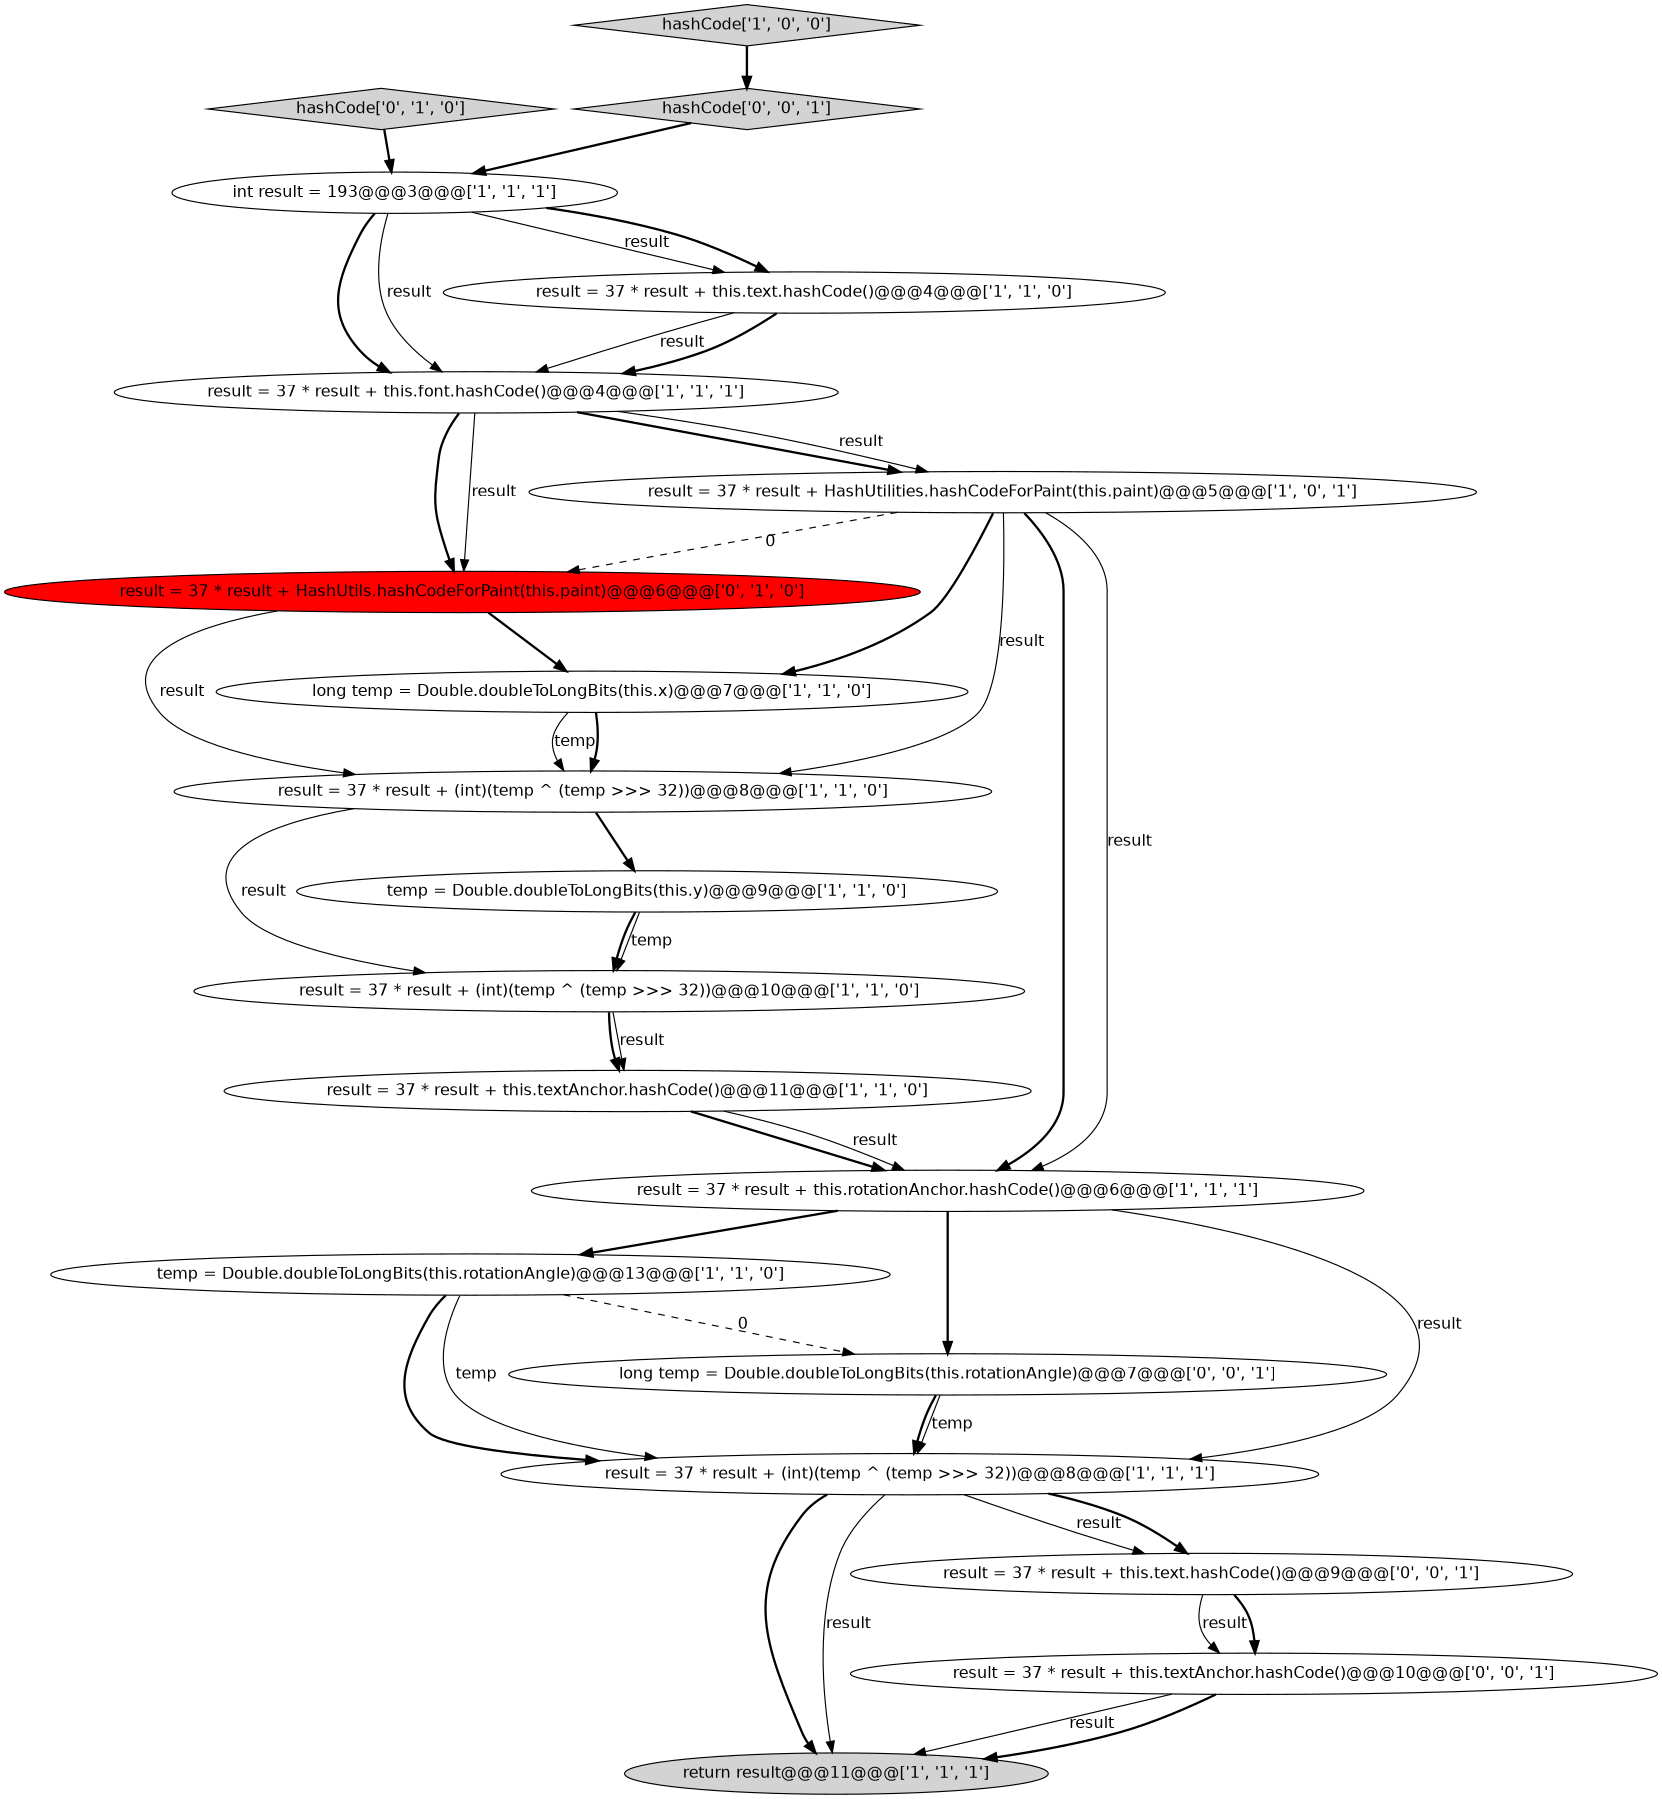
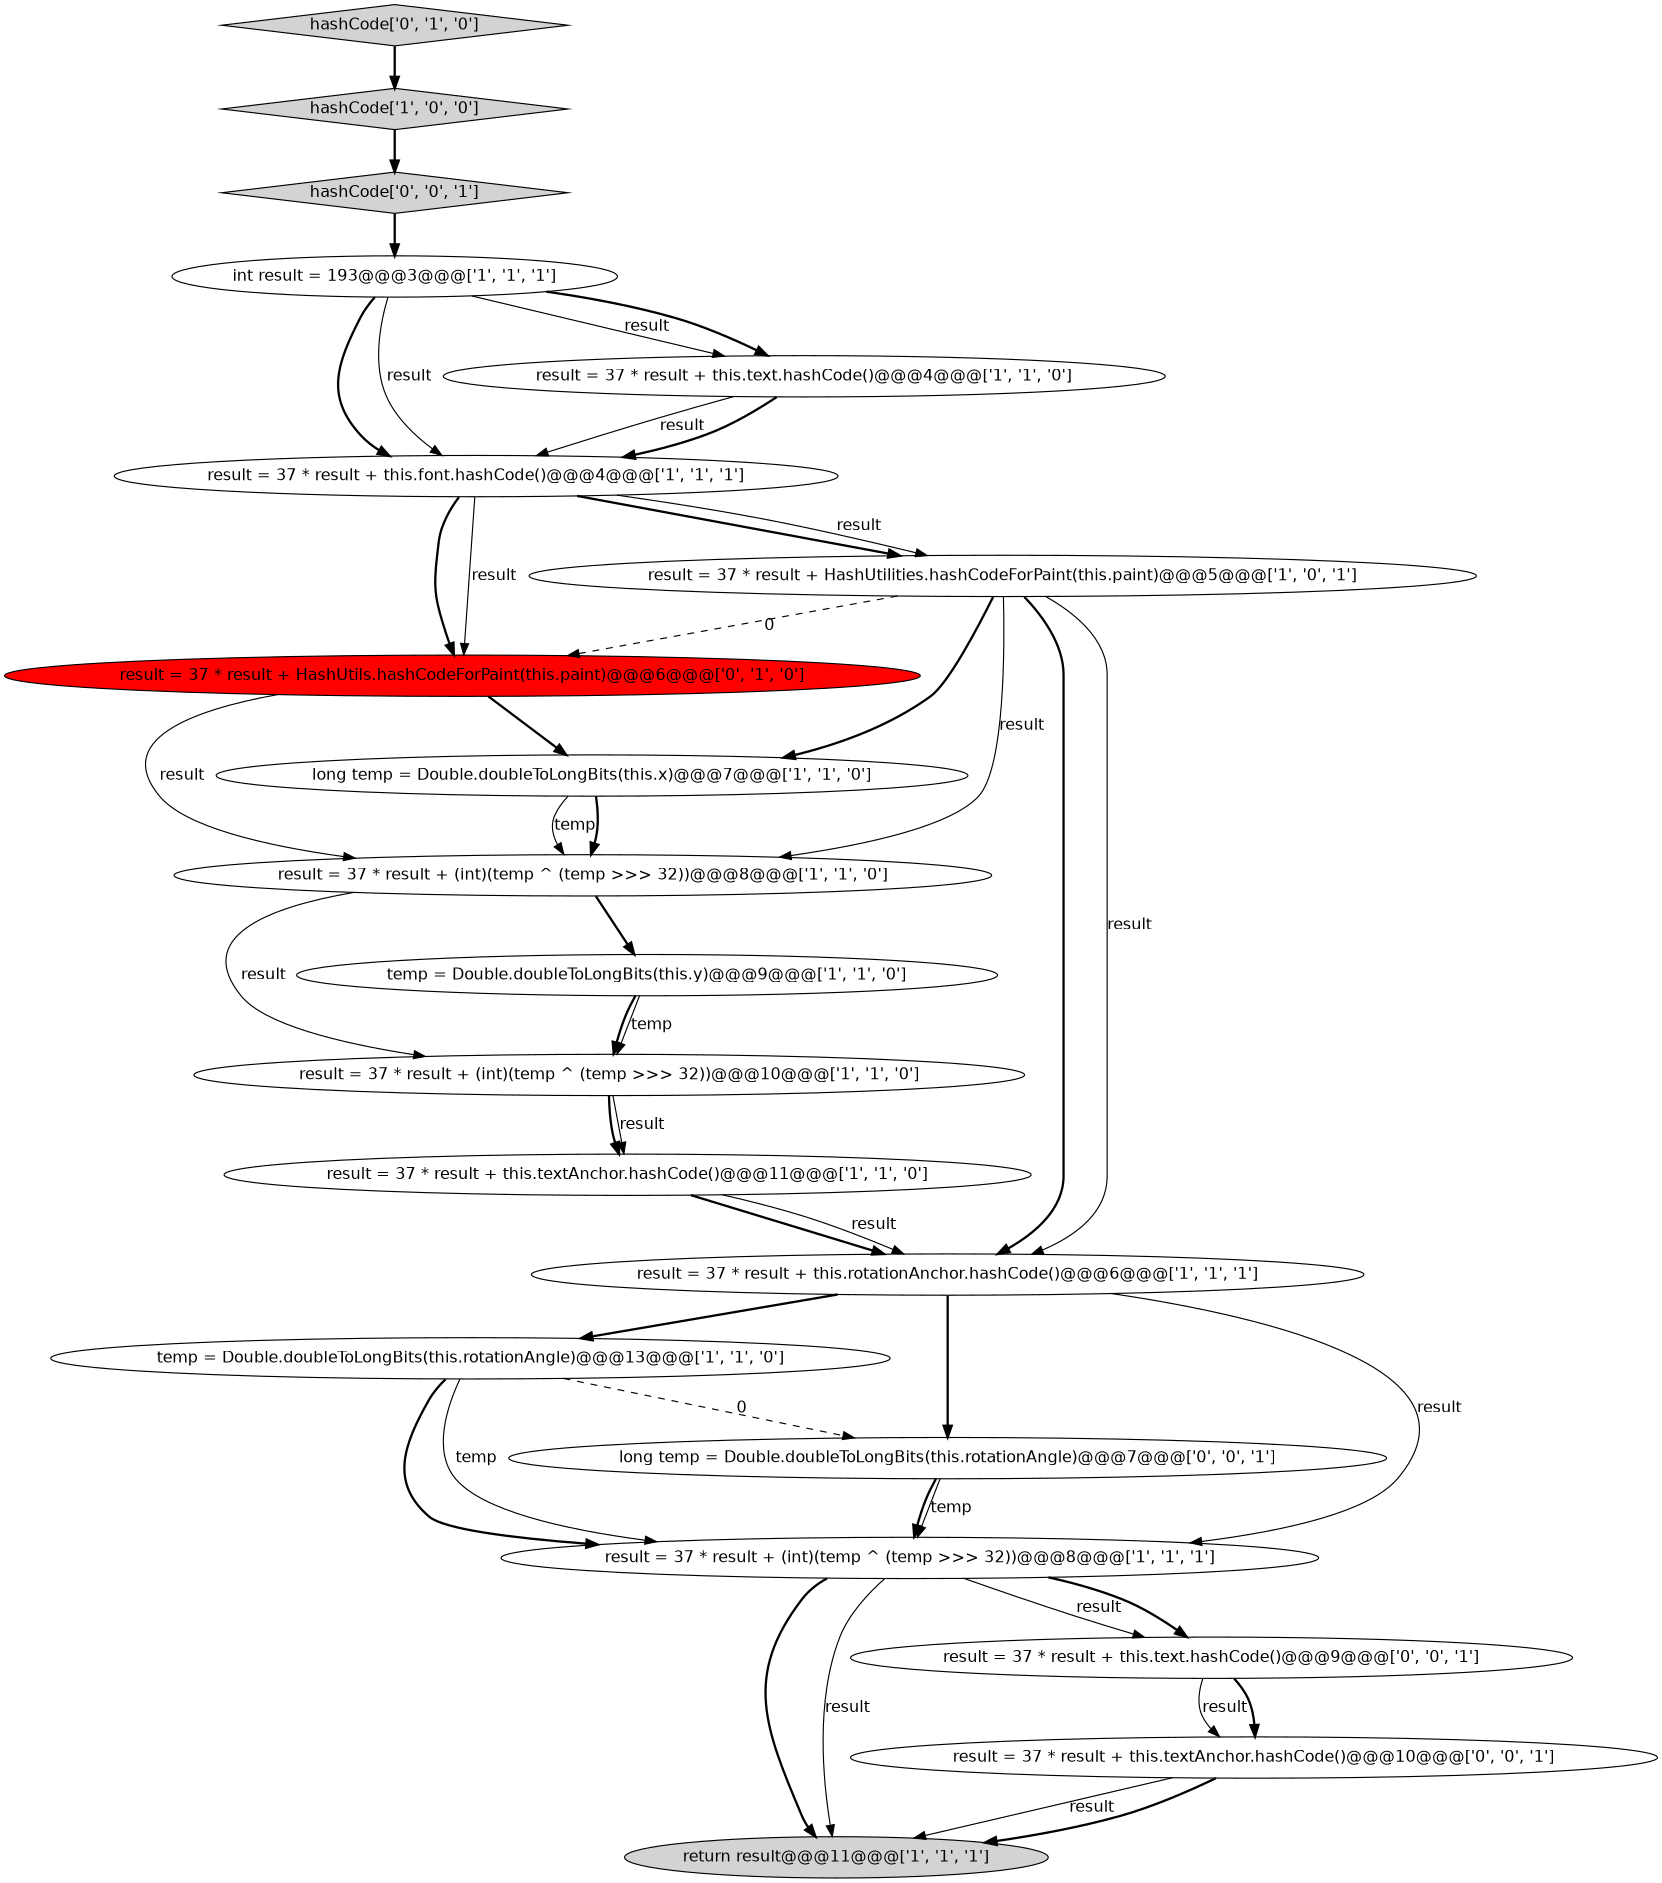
  digraph {
    fontname="DejaVu Sans"
    node [fillcolor=white fontname="DejaVu Sans" shape=ellipse style=filled]
    edge [fontname="DejaVu Sans" style=bold]
    n1 [fillcolor=red label="result = 37 * result + HashUtils.hashCodeForPaint(this.paint)@@@6@@@['0', '1', '0']"]
    n2 [label="long temp = Double.doubleToLongBits(this.x)@@@7@@@['1', '1', '0']"]
    n3 [label="result = 37 * result + (int)(temp ^ (temp >>> 32))@@@8@@@['1', '1', '0']"]
    n4 [label="temp = Double.doubleToLongBits(this.y)@@@9@@@['1', '1', '0']"]
    n5 [label="result = 37 * result + (int)(temp ^ (temp >>> 32))@@@10@@@['1', '1', '0']"]
    n6 [label="temp = Double.doubleToLongBits(this.rotationAngle)@@@13@@@['1', '1', '0']"]
    n7 [label="result = 37 * result + (int)(temp ^ (temp >>> 32))@@@8@@@['1', '1', '1']"]
    n8 [label="long temp = Double.doubleToLongBits(this.rotationAngle)@@@7@@@['0', '0', '1']"]
    n9 [label="result = 37 * result + this.text.hashCode()@@@9@@@['0', '0', '1']"]
    n10 [fillcolor=lightgray label="return result@@@11@@@['1', '1', '1']"]
    n11 [label="result = 37 * result + this.textAnchor.hashCode()@@@11@@@['1', '1', '0']"]
    n12 [label="result = 37 * result + this.rotationAnchor.hashCode()@@@6@@@['1', '1', '1']"]
    n13 [label="result = 37 * result + this.textAnchor.hashCode()@@@10@@@['0', '0', '1']"]
    n14 [label="result = 37 * result + this.font.hashCode()@@@4@@@['1', '1', '1']"]
    n15 [label="result = 37 * result + HashUtilities.hashCodeForPaint(this.paint)@@@5@@@['1', '0', '1']"]
    n16 [label="int result = 193@@@3@@@['1', '1', '1']"]
    n17 [label="result = 37 * result + this.text.hashCode()@@@4@@@['1', '1', '0']"]
    n18 [fillcolor=lightgray label="hashCode['0', '1', '0']" shape=diamond]
    n19 [fillcolor=lightgray label="hashCode['0', '0', '1']" shape=diamond]
    n20 [fillcolor=lightgray label="hashCode['1', '0', '0']" shape=diamond]
    n1 -> n2
    n1 -> n3 [label=result style=solid]
    n2 -> n3 [label=temp style=solid]
    n2 -> n3
    n3 -> n4
    n3 -> n5 [label=result style=solid]
    n4 -> n5
    n4 -> n5 [label=temp style=solid]
    n5 -> n11
    n5 -> n11 [label=result style=solid]
    n6 -> n7
    n6 -> n7 [label=temp style=solid]
    n6 -> n8 [label=0 style=dashed]
    n7 -> n9 [label=result style=solid]
    n7 -> n9
    n7 -> n10
    n7 -> n10 [label=result style=solid]
    n8 -> n7
    n8 -> n7 [label=temp style=solid]
    n9 -> n13 [label=result style=solid]
    n9 -> n13
    n11 -> n12
    n11 -> n12 [label=result style=solid]
    n12 -> n6
    n12 -> n7 [label=result style=solid]
    n12 -> n8
    n13 -> n10 [label=result style=solid]
    n13 -> n10
    n14 -> n1
    n14 -> n1 [label=result style=solid]
    n14 -> n15
    n14 -> n15 [label=result style=solid]
    n15 -> n1 [label=0 style=dashed]
    n15 -> n2
    n15 -> n3 [label=result style=solid]
    n15 -> n12
    n15 -> n12 [label=result style=solid]
    n16 -> n14
    n16 -> n14 [label=result style=solid]
    n16 -> n17 [label=result style=solid]
    n16 -> n17
    n17 -> n14 [label=result style=solid]
    n17 -> n14
-   n18 -> n16
+   n18 -> n20
    n19 -> n16
    n20 -> n19
  }
